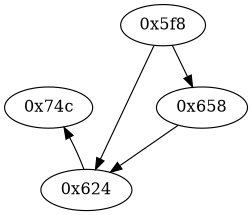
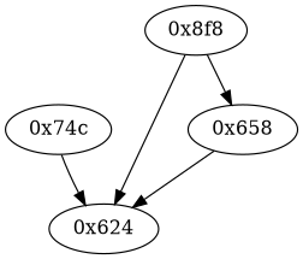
  strict digraph {
    "edge"="{}"
    file="/Users/mark/Documents//论文//第二篇论文//2018-08-24交论文后的备份/2019/CFG/basic-algorithms/gcdrec/1528_recovered.dot"
    "graph"="{u'file': u'/Users/mark/Documents//\u8bba\u6587//\u7b2c\u4e8c\u7bc7\u8bba\u6587//2018-08-24\u4ea4\u8bba\u6587\u540e\u7684\u5907\u4efd/2019/CFG/basic-algorithms/gcdrec/1528_recovered.dot'}"
    "node"="{u'opcode': u''}"
    "0x74c" [opcode="[u'mov', u'mov', u'b']"]
    "0x624" [opcode="[u'ldr', u'cmp', u'sub', u'pop']"]
    n3 [label="0x658" opcode="[u'ldr', u'str', u'ldr', u'b']"]
-   "0x5f8" [opcode="[u'push', u'add', u'sub', u'mov', u'ldr', u'mov', u'ldr', u'ldr', u'add', u'add', u'b']"]
-   "0x624" -> "0x74c"
+   "0x5f8" [opcode="[u'push', u'add', u'sub', u'mov', u'ldr', u'mov', u'ldr', u'ldr', u'add', u'add', u'b']" label="0x8f8"]
+   "0x74c" -> "0x624"
    n3 -> "0x624"
    "0x5f8" -> "0x624"
    "0x5f8" -> n3
  }
